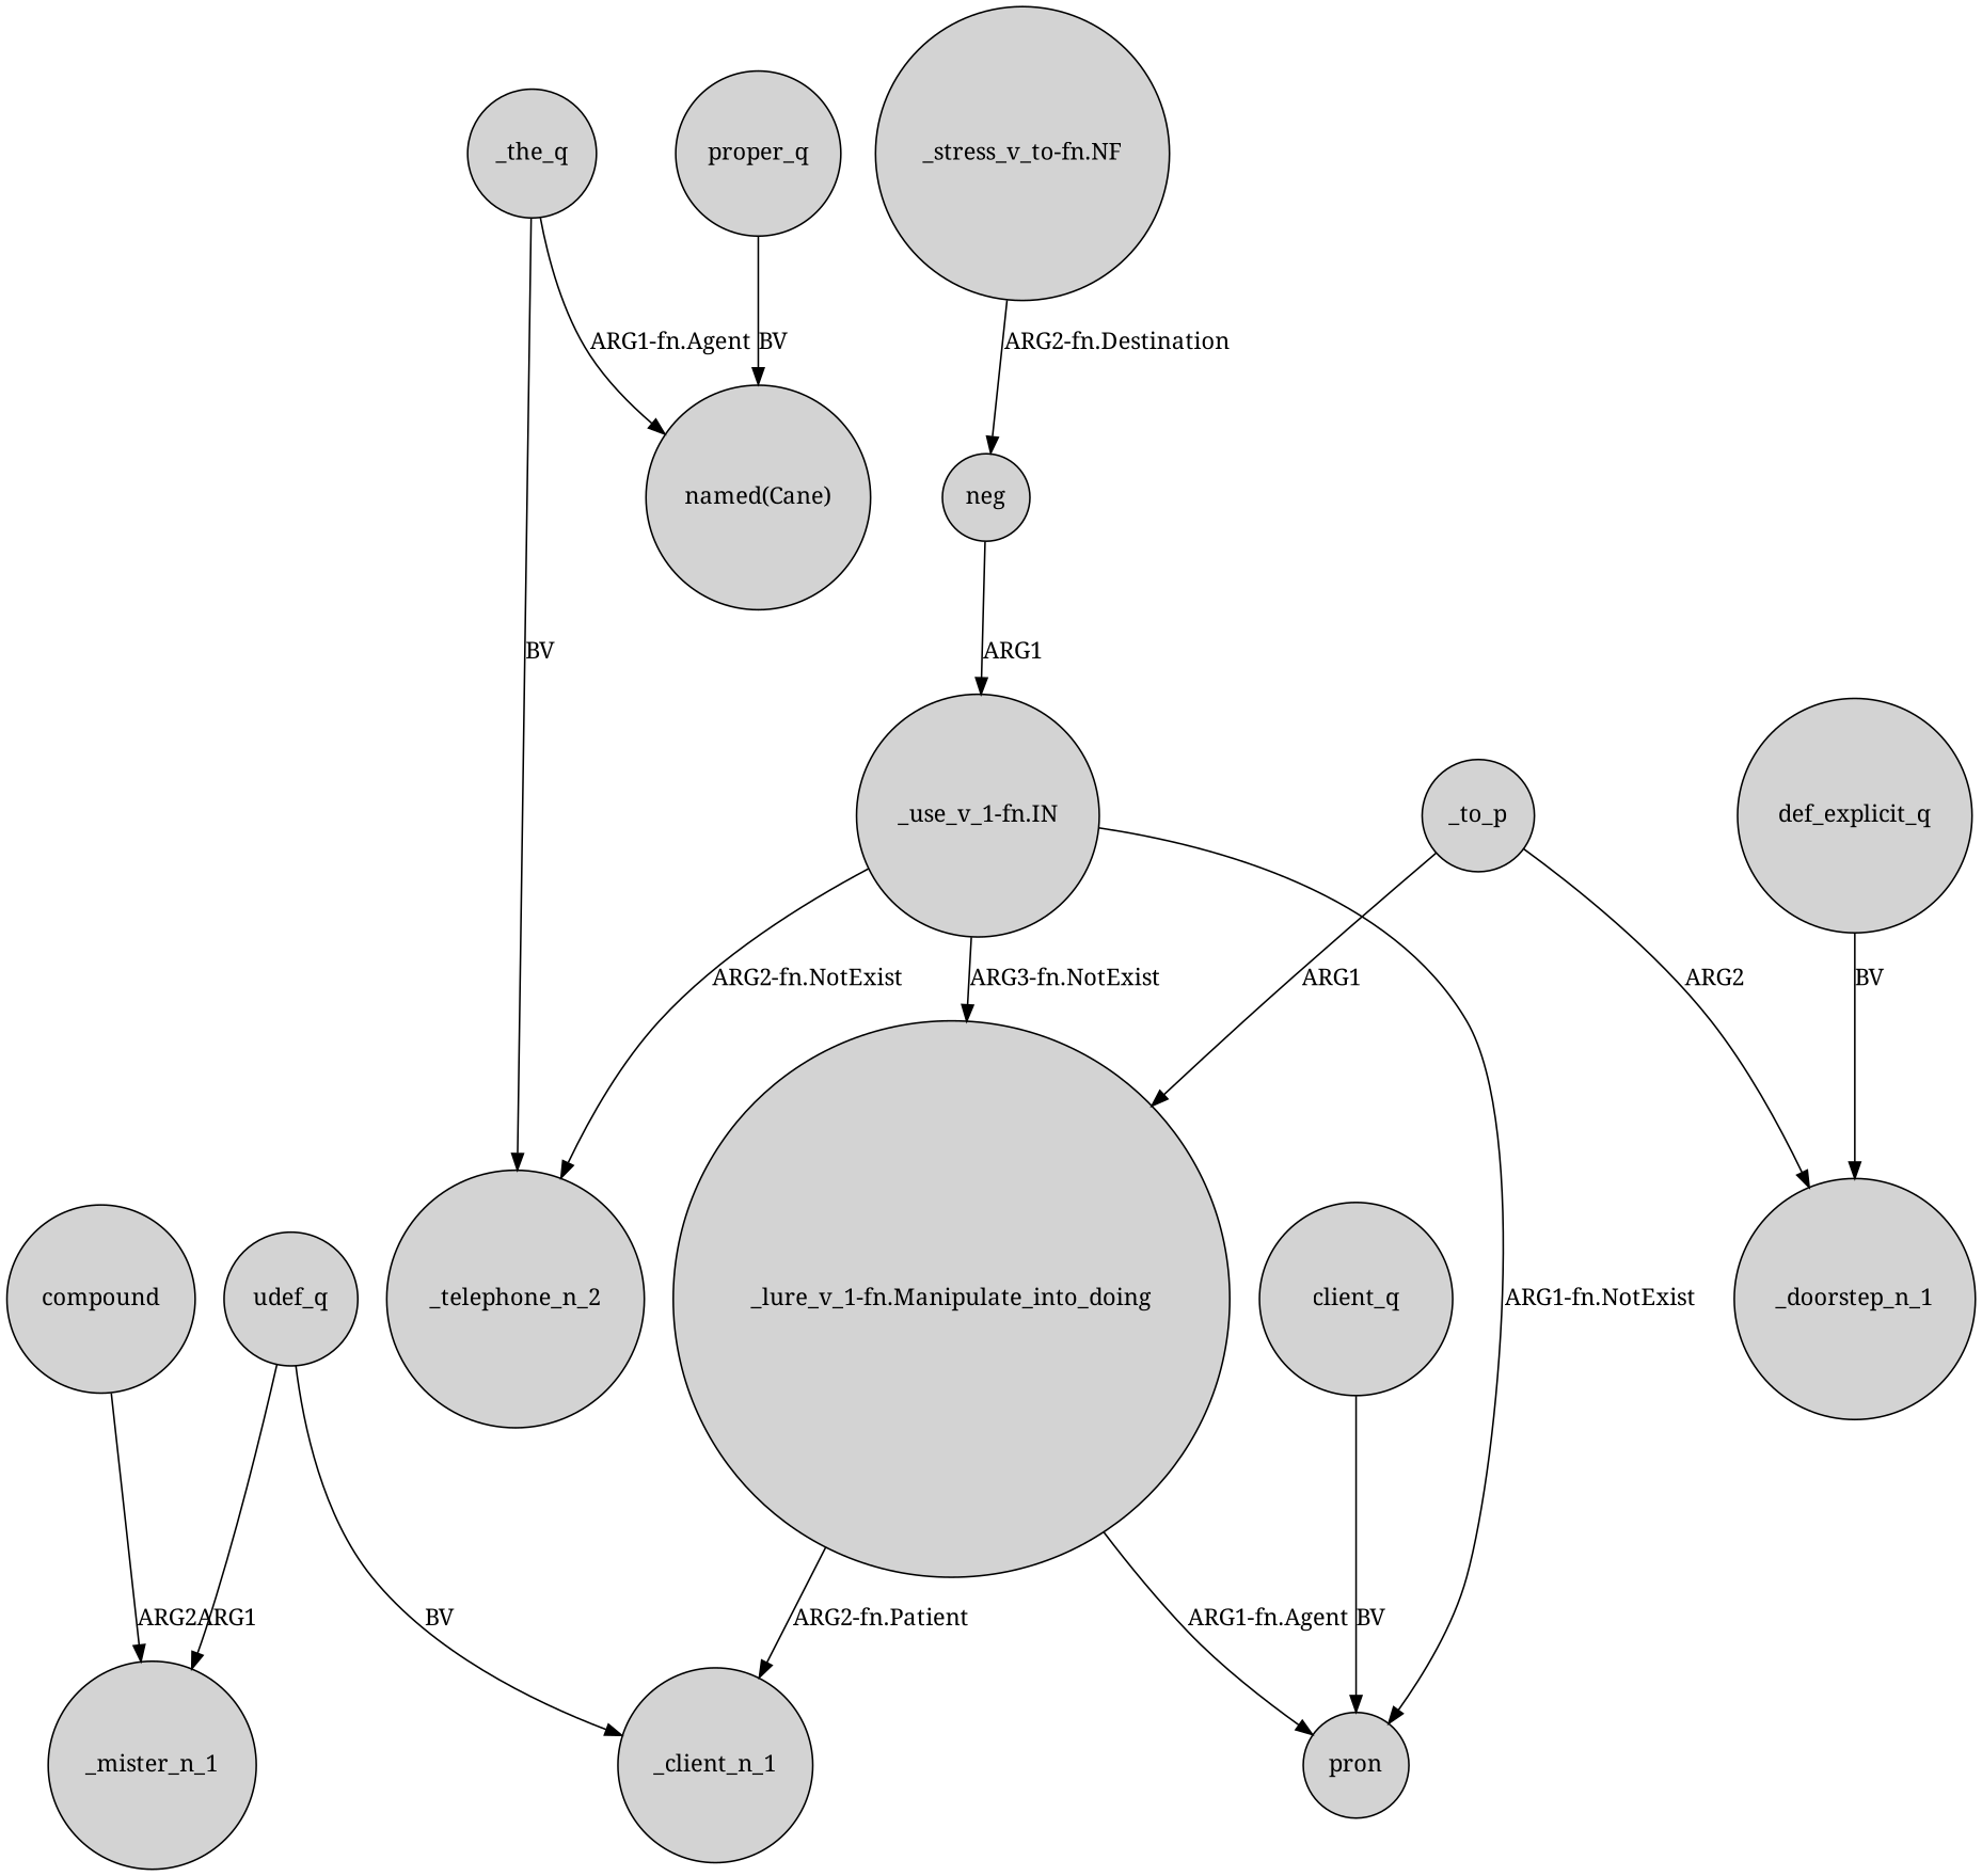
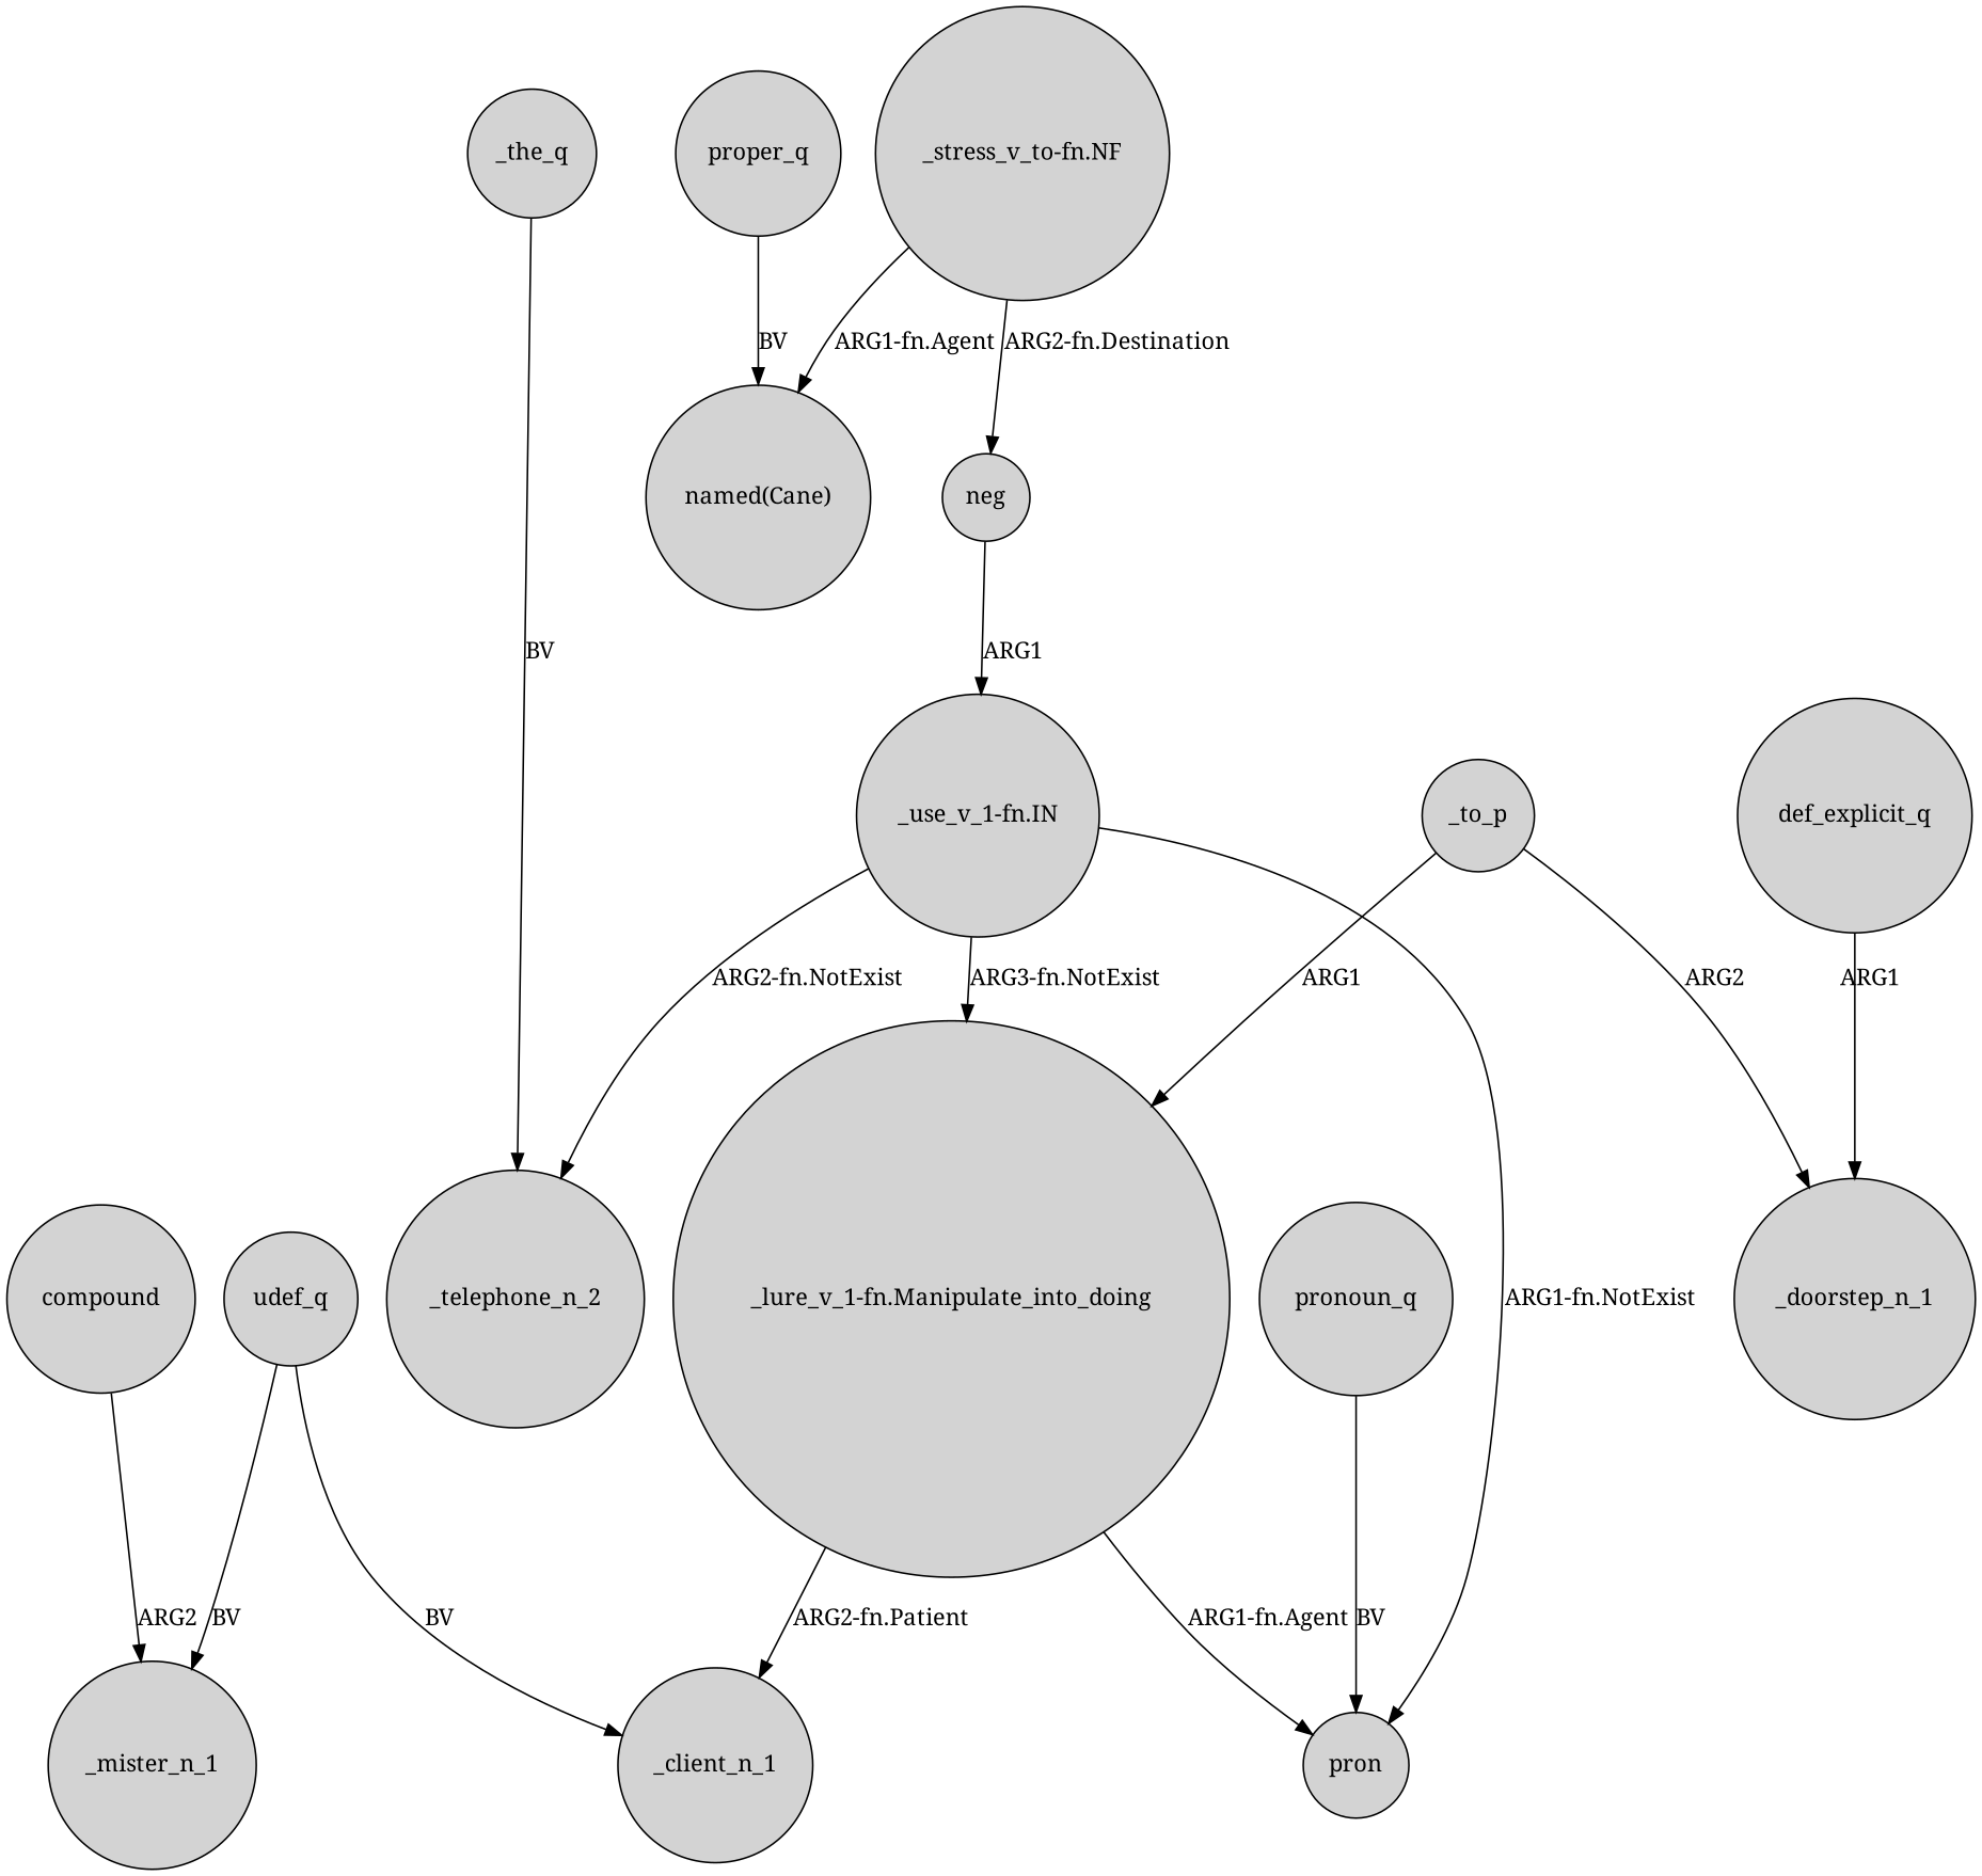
  digraph {
    fontname="Noto Serif"
    node [fontname="Noto Serif" shape=circle style=filled]
    edge [fontname="Noto Serif"]
    compound
    _mister_n_1
    neg
    "_use_v_1-fn.IN"
    pron
    n6 [label=_telephone_n_2]
    "_lure_v_1-fn.Manipulate_into_doing"
    _client_n_1
    udef_q
    "_stress_v_to-fn.NF"
    "named(Cane)"
-   pronoun_q [label=client_q]
+   pronoun_q
    _to_p
    _doorstep_n_1
    _the_q
    proper_q
    def_explicit_q
    compound -> _mister_n_1 [label=ARG2]
    neg -> "_use_v_1-fn.IN" [label=ARG1]
    "_use_v_1-fn.IN" -> pron [label="ARG1-fn.NotExist"]
    "_use_v_1-fn.IN" -> n6 [label="ARG2-fn.NotExist"]
    "_use_v_1-fn.IN" -> "_lure_v_1-fn.Manipulate_into_doing" [label="ARG3-fn.NotExist"]
    "_lure_v_1-fn.Manipulate_into_doing" -> pron [label="ARG1-fn.Agent"]
    "_lure_v_1-fn.Manipulate_into_doing" -> _client_n_1 [label="ARG2-fn.Patient"]
-   udef_q -> _mister_n_1 [label=ARG1]
+   udef_q -> _mister_n_1 [label=BV]
    udef_q -> _client_n_1 [label=BV]
    "_stress_v_to-fn.NF" -> neg [label="ARG2-fn.Destination"]
-   _the_q -> "named(Cane)" [label="ARG1-fn.Agent"]
+   "_stress_v_to-fn.NF" -> "named(Cane)" [label="ARG1-fn.Agent"]
    pronoun_q -> pron [label=BV]
    _to_p -> "_lure_v_1-fn.Manipulate_into_doing" [label=ARG1]
    _to_p -> _doorstep_n_1 [label=ARG2]
    _the_q -> n6 [label=BV]
    proper_q -> "named(Cane)" [label=BV]
-   def_explicit_q -> _doorstep_n_1 [label=BV]
+   def_explicit_q -> _doorstep_n_1 [label=ARG1]
  }
